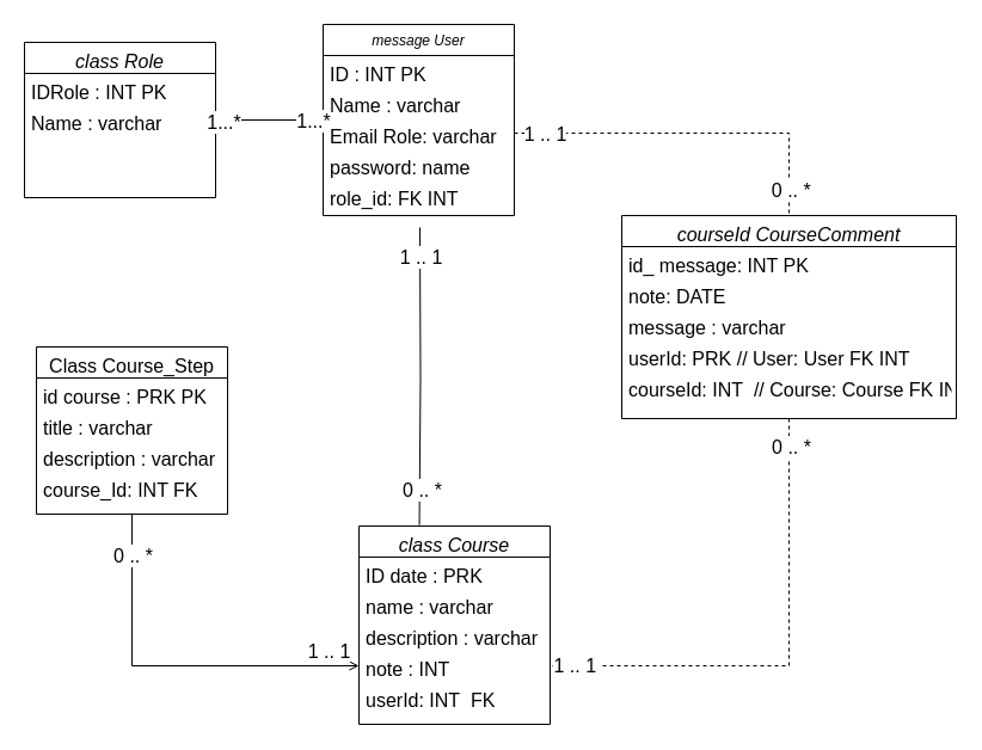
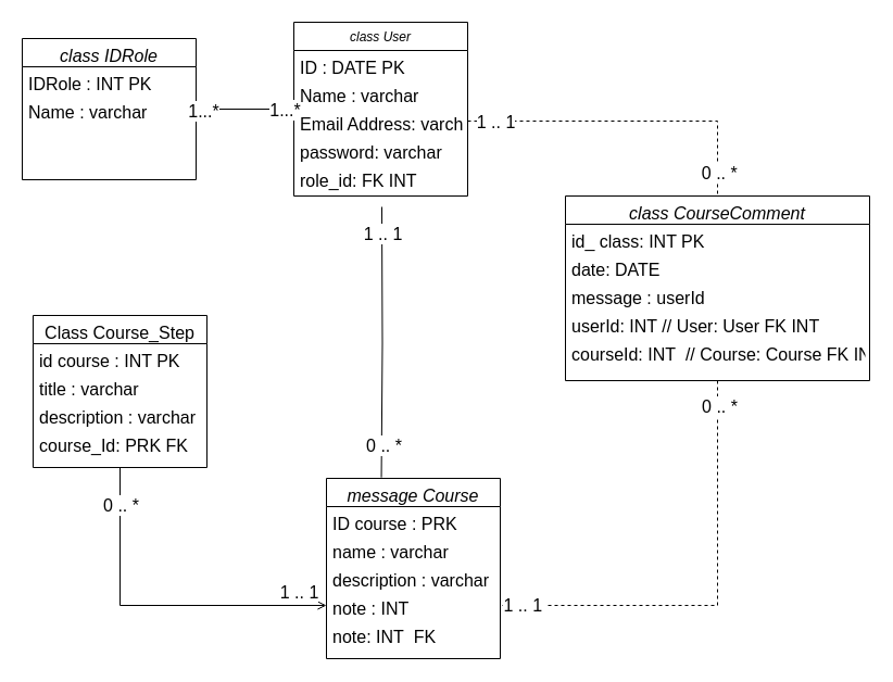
  <mxCell id="0" />
  <mxCell id="1" parent="0" />
- <mxCell id="2" value="message User" style="swimlane;fontStyle=2;align=center;verticalAlign=top;childLayout=stackLayout;horizontal=1;startSize=26;horizontalStack=0;resizeParent=1;resizeLast=0;collapsible=1;marginBottom=0;rounded=0;shadow=0;strokeWidth=1;" parent="1" vertex="1"><mxGeometry x="270" y="20" width="160" height="160" as="geometry"><mxRectangle x="230" y="20" width="160" height="26" as="alternateBounds" /></mxGeometry></mxCell>
- <mxCell id="3" value="ID : INT PK" style="text;align=left;verticalAlign=top;spacingLeft=4;spacingRight=4;overflow=hidden;rotatable=0;points=[[0,0.5],[1,0.5]];portConstraint=eastwest;fontSize=16;" parent="2" vertex="1"><mxGeometry y="26" width="160" height="26" as="geometry" /></mxCell>
+ <mxCell id="2" value="class User" style="swimlane;fontStyle=2;align=center;verticalAlign=top;childLayout=stackLayout;horizontal=1;startSize=26;horizontalStack=0;resizeParent=1;resizeLast=0;collapsible=1;marginBottom=0;rounded=0;shadow=0;strokeWidth=1;" parent="1" vertex="1"><mxGeometry x="270" y="20" width="160" height="160" as="geometry"><mxRectangle x="230" y="20" width="160" height="26" as="alternateBounds" /></mxGeometry></mxCell>
+ <mxCell id="3" value="ID : DATE PK" style="text;align=left;verticalAlign=top;spacingLeft=4;spacingRight=4;overflow=hidden;rotatable=0;points=[[0,0.5],[1,0.5]];portConstraint=eastwest;fontSize=16;" parent="2" vertex="1"><mxGeometry y="26" width="160" height="26" as="geometry" /></mxCell>
  <mxCell id="4" value="Name : varchar" style="text;align=left;verticalAlign=top;spacingLeft=4;spacingRight=4;overflow=hidden;rotatable=0;points=[[0,0.5],[1,0.5]];portConstraint=eastwest;fontSize=16;" parent="2" vertex="1"><mxGeometry y="52" width="160" height="26" as="geometry" /></mxCell>
- <mxCell id="5" value="Email Role: varchar" style="text;align=left;verticalAlign=top;spacingLeft=4;spacingRight=4;overflow=hidden;rotatable=0;points=[[0,0.5],[1,0.5]];portConstraint=eastwest;rounded=0;shadow=0;html=0;fontSize=16;" parent="2" vertex="1"><mxGeometry y="78" width="160" height="26" as="geometry" /></mxCell>
- <mxCell id="6" value="password: name" style="text;align=left;verticalAlign=top;spacingLeft=4;spacingRight=4;overflow=hidden;rotatable=0;points=[[0,0.5],[1,0.5]];portConstraint=eastwest;rounded=0;shadow=0;html=0;fontSize=16;" parent="2" vertex="1"><mxGeometry y="104" width="160" height="26" as="geometry" /></mxCell>
+ <mxCell id="5" value="Email Address: varchar" style="text;align=left;verticalAlign=top;spacingLeft=4;spacingRight=4;overflow=hidden;rotatable=0;points=[[0,0.5],[1,0.5]];portConstraint=eastwest;rounded=0;shadow=0;html=0;fontSize=16;" parent="2" vertex="1"><mxGeometry y="78" width="160" height="26" as="geometry" /></mxCell>
+ <mxCell id="6" value="password: varchar" style="text;align=left;verticalAlign=top;spacingLeft=4;spacingRight=4;overflow=hidden;rotatable=0;points=[[0,0.5],[1,0.5]];portConstraint=eastwest;rounded=0;shadow=0;html=0;fontSize=16;" parent="2" vertex="1"><mxGeometry y="104" width="160" height="26" as="geometry" /></mxCell>
  <mxCell id="7" value="role_id: FK INT" style="text;align=left;verticalAlign=top;spacingLeft=4;spacingRight=4;overflow=hidden;rotatable=0;points=[[0,0.5],[1,0.5]];portConstraint=eastwest;rounded=0;shadow=0;html=0;fontSize=16;" vertex="1" parent="2"><mxGeometry y="130" width="160" height="26" as="geometry" /></mxCell>
- <mxCell id="8" value="class Course" style="swimlane;fontStyle=2;align=center;verticalAlign=top;childLayout=stackLayout;horizontal=1;startSize=26;horizontalStack=0;resizeParent=1;resizeLast=0;collapsible=1;marginBottom=0;rounded=0;shadow=0;strokeWidth=1;fontSize=16;" parent="1" vertex="1"><mxGeometry x="300" y="440" width="160" height="166" as="geometry"><mxRectangle x="230" y="140" width="160" height="26" as="alternateBounds" /></mxGeometry></mxCell>
- <mxCell id="9" value="ID date : PRK" style="text;align=left;verticalAlign=top;spacingLeft=4;spacingRight=4;overflow=hidden;rotatable=0;points=[[0,0.5],[1,0.5]];portConstraint=eastwest;fontSize=16;" parent="8" vertex="1"><mxGeometry y="26" width="160" height="26" as="geometry" /></mxCell>
+ <mxCell id="8" value="message Course" style="swimlane;fontStyle=2;align=center;verticalAlign=top;childLayout=stackLayout;horizontal=1;startSize=26;horizontalStack=0;resizeParent=1;resizeLast=0;collapsible=1;marginBottom=0;rounded=0;shadow=0;strokeWidth=1;fontSize=16;" parent="1" vertex="1"><mxGeometry x="300" y="440" width="160" height="166" as="geometry"><mxRectangle x="230" y="140" width="160" height="26" as="alternateBounds" /></mxGeometry></mxCell>
+ <mxCell id="9" value="ID course : PRK" style="text;align=left;verticalAlign=top;spacingLeft=4;spacingRight=4;overflow=hidden;rotatable=0;points=[[0,0.5],[1,0.5]];portConstraint=eastwest;fontSize=16;" parent="8" vertex="1"><mxGeometry y="26" width="160" height="26" as="geometry" /></mxCell>
  <mxCell id="10" value="name : varchar" style="text;align=left;verticalAlign=top;spacingLeft=4;spacingRight=4;overflow=hidden;rotatable=0;points=[[0,0.5],[1,0.5]];portConstraint=eastwest;rounded=0;shadow=0;html=0;fontSize=16;" parent="8" vertex="1"><mxGeometry y="52" width="160" height="26" as="geometry" /></mxCell>
  <mxCell id="11" value="description : varchar" style="text;align=left;verticalAlign=top;spacingLeft=4;spacingRight=4;overflow=hidden;rotatable=0;points=[[0,0.5],[1,0.5]];portConstraint=eastwest;rounded=0;shadow=0;html=0;fontSize=16;" parent="8" vertex="1"><mxGeometry y="78" width="160" height="26" as="geometry" /></mxCell>
  <mxCell id="12" value="note : INT" style="text;align=left;verticalAlign=top;spacingLeft=4;spacingRight=4;overflow=hidden;rotatable=0;points=[[0,0.5],[1,0.5]];portConstraint=eastwest;rounded=0;shadow=0;html=0;fontSize=16;" parent="8" vertex="1"><mxGeometry y="104" width="160" height="26" as="geometry" /></mxCell>
- <mxCell id="13" value="userId: INT  FK" style="text;align=left;verticalAlign=top;spacingLeft=4;spacingRight=4;overflow=hidden;rotatable=0;points=[[0,0.5],[1,0.5]];portConstraint=eastwest;rounded=0;shadow=0;html=0;fontSize=16;" parent="8" vertex="1"><mxGeometry y="130" width="160" height="26" as="geometry" /></mxCell>
+ <mxCell id="13" value="note: INT  FK" style="text;align=left;verticalAlign=top;spacingLeft=4;spacingRight=4;overflow=hidden;rotatable=0;points=[[0,0.5],[1,0.5]];portConstraint=eastwest;rounded=0;shadow=0;html=0;fontSize=16;" parent="8" vertex="1"><mxGeometry y="130" width="160" height="26" as="geometry" /></mxCell>
  <mxCell id="14" style="edgeStyle=orthogonalEdgeStyle;rounded=0;orthogonalLoop=1;jettySize=auto;html=1;entryX=1;entryY=0.5;entryDx=0;entryDy=0;endArrow=none;endFill=0;fontSize=16;dashed=1;" parent="1" source="17" target="12" edge="1"><mxGeometry relative="1" as="geometry" /></mxCell>
  <mxCell id="15" value="0 .. *" style="edgeLabel;html=1;align=center;verticalAlign=middle;resizable=0;points=[];fontSize=16;" parent="14" vertex="1" connectable="0"><mxGeometry x="-0.885" y="1" relative="1" as="geometry"><mxPoint as="offset" /></mxGeometry></mxCell>
  <mxCell id="16" value="1 .. 1&amp;nbsp;" style="edgeLabel;html=1;align=center;verticalAlign=middle;resizable=0;points=[];fontSize=16;" parent="14" vertex="1" connectable="0"><mxGeometry x="0.894" y="-1" relative="1" as="geometry"><mxPoint as="offset" /></mxGeometry></mxCell>
- <mxCell id="17" value="courseId CourseComment" style="swimlane;fontStyle=2;align=center;verticalAlign=top;childLayout=stackLayout;horizontal=1;startSize=26;horizontalStack=0;resizeParent=1;resizeLast=0;collapsible=1;marginBottom=0;rounded=0;shadow=0;strokeWidth=1;fontSize=16;" parent="1" vertex="1"><mxGeometry x="520" y="180" width="280" height="170" as="geometry"><mxRectangle x="480" y="114" width="160" height="26" as="alternateBounds" /></mxGeometry></mxCell>
- <mxCell id="18" value="id_ message: INT PK" style="text;align=left;verticalAlign=top;spacingLeft=4;spacingRight=4;overflow=hidden;rotatable=0;points=[[0,0.5],[1,0.5]];portConstraint=eastwest;fontSize=16;" parent="17" vertex="1"><mxGeometry y="26" width="280" height="26" as="geometry" /></mxCell>
- <mxCell id="19" value="note: DATE" style="text;align=left;verticalAlign=top;spacingLeft=4;spacingRight=4;overflow=hidden;rotatable=0;points=[[0,0.5],[1,0.5]];portConstraint=eastwest;rounded=0;shadow=0;html=0;fontSize=16;" parent="17" vertex="1"><mxGeometry y="52" width="280" height="26" as="geometry" /></mxCell>
- <mxCell id="20" value="message : varchar" style="text;align=left;verticalAlign=top;spacingLeft=4;spacingRight=4;overflow=hidden;rotatable=0;points=[[0,0.5],[1,0.5]];portConstraint=eastwest;rounded=0;shadow=0;html=0;fontSize=16;" parent="17" vertex="1"><mxGeometry y="78" width="280" height="26" as="geometry" /></mxCell>
- <mxCell id="21" value="userId: PRK // User: User FK INT" style="text;align=left;verticalAlign=top;spacingLeft=4;spacingRight=4;overflow=hidden;rotatable=0;points=[[0,0.5],[1,0.5]];portConstraint=eastwest;rounded=0;shadow=0;html=0;fontSize=16;" parent="17" vertex="1"><mxGeometry y="104" width="280" height="26" as="geometry" /></mxCell>
+ <mxCell id="17" value="class CourseComment" style="swimlane;fontStyle=2;align=center;verticalAlign=top;childLayout=stackLayout;horizontal=1;startSize=26;horizontalStack=0;resizeParent=1;resizeLast=0;collapsible=1;marginBottom=0;rounded=0;shadow=0;strokeWidth=1;fontSize=16;" parent="1" vertex="1"><mxGeometry x="520" y="180" width="280" height="170" as="geometry"><mxRectangle x="480" y="114" width="160" height="26" as="alternateBounds" /></mxGeometry></mxCell>
+ <mxCell id="18" value="id_ class: INT PK" style="text;align=left;verticalAlign=top;spacingLeft=4;spacingRight=4;overflow=hidden;rotatable=0;points=[[0,0.5],[1,0.5]];portConstraint=eastwest;fontSize=16;" parent="17" vertex="1"><mxGeometry y="26" width="280" height="26" as="geometry" /></mxCell>
+ <mxCell id="19" value="date: DATE" style="text;align=left;verticalAlign=top;spacingLeft=4;spacingRight=4;overflow=hidden;rotatable=0;points=[[0,0.5],[1,0.5]];portConstraint=eastwest;rounded=0;shadow=0;html=0;fontSize=16;" parent="17" vertex="1"><mxGeometry y="52" width="280" height="26" as="geometry" /></mxCell>
+ <mxCell id="20" value="message : userId" style="text;align=left;verticalAlign=top;spacingLeft=4;spacingRight=4;overflow=hidden;rotatable=0;points=[[0,0.5],[1,0.5]];portConstraint=eastwest;rounded=0;shadow=0;html=0;fontSize=16;" parent="17" vertex="1"><mxGeometry y="78" width="280" height="26" as="geometry" /></mxCell>
+ <mxCell id="21" value="userId: INT // User: User FK INT" style="text;align=left;verticalAlign=top;spacingLeft=4;spacingRight=4;overflow=hidden;rotatable=0;points=[[0,0.5],[1,0.5]];portConstraint=eastwest;rounded=0;shadow=0;html=0;fontSize=16;" parent="17" vertex="1"><mxGeometry y="104" width="280" height="26" as="geometry" /></mxCell>
  <mxCell id="22" value="courseId: INT  // Course: Course FK INT" style="text;align=left;verticalAlign=top;spacingLeft=4;spacingRight=4;overflow=hidden;rotatable=0;points=[[0,0.5],[1,0.5]];portConstraint=eastwest;rounded=0;shadow=0;html=0;fontSize=16;" parent="17" vertex="1"><mxGeometry y="130" width="280" height="26" as="geometry" /></mxCell>
  <mxCell id="23" style="edgeStyle=orthogonalEdgeStyle;rounded=0;orthogonalLoop=1;jettySize=auto;html=1;endArrow=open;endFill=0;fontSize=16;" parent="1" source="26" target="12" edge="1"><mxGeometry relative="1" as="geometry" /></mxCell>
  <mxCell id="24" value="1 .. 1" style="edgeLabel;html=1;align=center;verticalAlign=middle;resizable=0;points=[];fontSize=16;" parent="23" vertex="1" connectable="0"><mxGeometry x="0.833" y="2" relative="1" as="geometry"><mxPoint y="-11" as="offset" /></mxGeometry></mxCell>
  <mxCell id="25" value="0 .. *" style="edgeLabel;html=1;align=center;verticalAlign=middle;resizable=0;points=[];fontSize=16;" parent="23" vertex="1" connectable="0"><mxGeometry x="-0.565" relative="1" as="geometry"><mxPoint y="-35" as="offset" /></mxGeometry></mxCell>
  <mxCell id="26" value="Class Course_Step" style="swimlane;fontStyle=0;align=center;verticalAlign=top;childLayout=stackLayout;horizontal=1;startSize=26;horizontalStack=0;resizeParent=1;resizeLast=0;collapsible=1;marginBottom=0;rounded=0;shadow=0;strokeWidth=1;fontSize=16;" parent="1" vertex="1"><mxGeometry x="30" y="290" width="160" height="140" as="geometry"><mxRectangle x="40" y="140" width="170" height="26" as="alternateBounds" /></mxGeometry></mxCell>
- <mxCell id="27" value="id course : PRK PK" style="text;align=left;verticalAlign=top;spacingLeft=4;spacingRight=4;overflow=hidden;rotatable=0;points=[[0,0.5],[1,0.5]];portConstraint=eastwest;fontSize=16;" parent="26" vertex="1"><mxGeometry y="26" width="160" height="26" as="geometry" /></mxCell>
+ <mxCell id="27" value="id course : INT PK" style="text;align=left;verticalAlign=top;spacingLeft=4;spacingRight=4;overflow=hidden;rotatable=0;points=[[0,0.5],[1,0.5]];portConstraint=eastwest;fontSize=16;" parent="26" vertex="1"><mxGeometry y="26" width="160" height="26" as="geometry" /></mxCell>
  <mxCell id="28" value="title : varchar" style="text;align=left;verticalAlign=top;spacingLeft=4;spacingRight=4;overflow=hidden;rotatable=0;points=[[0,0.5],[1,0.5]];portConstraint=eastwest;fontSize=16;" parent="26" vertex="1"><mxGeometry y="52" width="160" height="26" as="geometry" /></mxCell>
  <mxCell id="29" value="description : varchar" style="text;align=left;verticalAlign=top;spacingLeft=4;spacingRight=4;overflow=hidden;rotatable=0;points=[[0,0.5],[1,0.5]];portConstraint=eastwest;fontSize=16;" parent="26" vertex="1"><mxGeometry y="78" width="160" height="26" as="geometry" /></mxCell>
- <mxCell id="30" value="course_Id: INT FK" style="text;align=left;verticalAlign=top;spacingLeft=4;spacingRight=4;overflow=hidden;rotatable=0;points=[[0,0.5],[1,0.5]];portConstraint=eastwest;fontSize=16;" parent="26" vertex="1"><mxGeometry y="104" width="160" height="26" as="geometry" /></mxCell>
+ <mxCell id="30" value="course_Id: PRK FK" style="text;align=left;verticalAlign=top;spacingLeft=4;spacingRight=4;overflow=hidden;rotatable=0;points=[[0,0.5],[1,0.5]];portConstraint=eastwest;fontSize=16;" parent="26" vertex="1"><mxGeometry y="104" width="160" height="26" as="geometry" /></mxCell>
  <mxCell id="31" style="edgeStyle=orthogonalEdgeStyle;rounded=0;orthogonalLoop=1;jettySize=auto;html=1;entryX=0.316;entryY=-0.005;entryDx=0;entryDy=0;entryPerimeter=0;endArrow=none;endFill=0;fontSize=16;" parent="1" target="8" edge="1"><mxGeometry relative="1" as="geometry"><mxPoint x="351" y="190" as="sourcePoint" /></mxGeometry></mxCell>
  <mxCell id="32" value="0 .. *" style="edgeLabel;html=1;align=center;verticalAlign=middle;resizable=0;points=[];fontSize=16;" parent="31" vertex="1" connectable="0"><mxGeometry x="0.757" y="2" relative="1" as="geometry"><mxPoint as="offset" /></mxGeometry></mxCell>
  <mxCell id="33" value="1 .. 1" style="edgeLabel;html=1;align=center;verticalAlign=middle;resizable=0;points=[];fontSize=16;" parent="31" vertex="1" connectable="0"><mxGeometry x="-0.804" relative="1" as="geometry"><mxPoint as="offset" /></mxGeometry></mxCell>
  <mxCell id="34" style="edgeStyle=orthogonalEdgeStyle;rounded=0;orthogonalLoop=1;jettySize=auto;html=1;entryX=0.5;entryY=0;entryDx=0;entryDy=0;endArrow=none;endFill=0;fontSize=16;dashed=1;" parent="1" source="5" target="17" edge="1"><mxGeometry relative="1" as="geometry" /></mxCell>
  <mxCell id="35" value="0 .. *&amp;nbsp;" style="edgeLabel;html=1;align=center;verticalAlign=middle;resizable=0;points=[];fontSize=16;" parent="34" vertex="1" connectable="0"><mxGeometry x="0.855" y="3" relative="1" as="geometry"><mxPoint as="offset" /></mxGeometry></mxCell>
  <mxCell id="36" value="1 .. 1" style="edgeLabel;html=1;align=center;verticalAlign=middle;resizable=0;points=[];fontSize=16;" parent="34" vertex="1" connectable="0"><mxGeometry x="-0.833" relative="1" as="geometry"><mxPoint as="offset" /></mxGeometry></mxCell>
- <mxCell id="37" value="class Role" style="swimlane;fontStyle=2;align=center;verticalAlign=top;childLayout=stackLayout;horizontal=1;startSize=26;horizontalStack=0;resizeParent=1;resizeLast=0;collapsible=1;marginBottom=0;rounded=0;shadow=0;strokeWidth=1;fontSize=16;" vertex="1" parent="1"><mxGeometry x="20" y="35" width="160" height="130" as="geometry"><mxRectangle x="230" y="20" width="160" height="26" as="alternateBounds" /></mxGeometry></mxCell>
+ <mxCell id="37" value="class IDRole" style="swimlane;fontStyle=2;align=center;verticalAlign=top;childLayout=stackLayout;horizontal=1;startSize=26;horizontalStack=0;resizeParent=1;resizeLast=0;collapsible=1;marginBottom=0;rounded=0;shadow=0;strokeWidth=1;fontSize=16;" vertex="1" parent="1"><mxGeometry x="20" y="35" width="160" height="130" as="geometry"><mxRectangle x="230" y="20" width="160" height="26" as="alternateBounds" /></mxGeometry></mxCell>
  <mxCell id="38" value="IDRole : INT PK" style="text;align=left;verticalAlign=top;spacingLeft=4;spacingRight=4;overflow=hidden;rotatable=0;points=[[0,0.5],[1,0.5]];portConstraint=eastwest;fontSize=16;" vertex="1" parent="37"><mxGeometry y="26" width="160" height="26" as="geometry" /></mxCell>
  <mxCell id="39" value="Name : varchar" style="text;align=left;verticalAlign=top;spacingLeft=4;spacingRight=4;overflow=hidden;rotatable=0;points=[[0,0.5],[1,0.5]];portConstraint=eastwest;fontSize=16;" vertex="1" parent="37"><mxGeometry y="52" width="160" height="26" as="geometry" /></mxCell>
  <mxCell id="40" style="edgeStyle=orthogonalEdgeStyle;rounded=0;orthogonalLoop=1;jettySize=auto;html=1;endArrow=none;endFill=0;fontSize=16;" edge="1" parent="1" source="39" target="2"><mxGeometry relative="1" as="geometry" /></mxCell>
  <mxCell id="41" value="1...*" style="edgeLabel;html=1;align=center;verticalAlign=middle;resizable=0;points=[];fontSize=16;" vertex="1" connectable="0" parent="40"><mxGeometry x="-0.868" y="-1" relative="1" as="geometry"><mxPoint as="offset" /></mxGeometry></mxCell>
  <mxCell id="42" value="1...*" style="edgeLabel;html=1;align=center;verticalAlign=middle;resizable=0;points=[];fontSize=16;" vertex="1" connectable="0" parent="40"><mxGeometry x="0.789" relative="1" as="geometry"><mxPoint as="offset" /></mxGeometry></mxCell>
